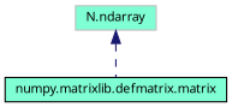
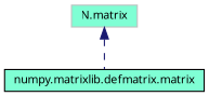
  digraph {
    rankdir=TB
    fontname="Noto Sans"
    node [fillcolor=aquamarine fontname="Noto Sans" fontsize=10 shape=record style=filled]
-   n1 [color=grey75 height=0.2 label="N.ndarray" width=0.4]
+   n1 [color=grey75 height=0.2 label="N.matrix" width=0.4]
    n2 [color=black height=0.2 label="numpy.matrixlib.defmatrix.matrix" width=0.4]
    n1 -> n2 [color=midnightblue dir=back fontname="Noto Sans" fontsize=10 labelfontname=Helvetica labelfontsize=10 style=dashed]
  }
